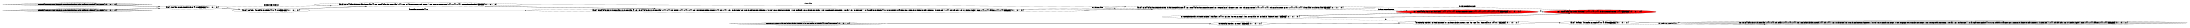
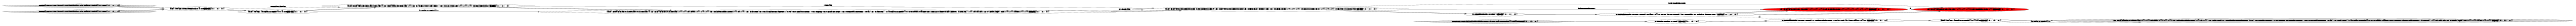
  digraph {
    rankdir=LR
    fontname="DejaVu Sans Mono"
    node [fillcolor=white shape=ellipse style=filled fontname="DejaVu Sans Mono"]
    edge [style=bold fontname="DejaVu Sans Mono"]
    n1 [label="final boolean appendToExisting = true@@@3@@@['1', '1', '0']"]
    n2 [label="final ParallelIndexIOConfig ioConfig = new ParallelIndexIOConfig(null,new InlineInputSource(\"test\"),new JsonInputFormat(null,null,null),appendToExisting)@@@5@@@['1', '1', '0']"]
    n3 [label="final boolean forceGuaranteedRollup = true@@@4@@@['1', '1', '0']"]
    n4 [fillcolor=red label="new ParallelIndexSupervisorTask(null,null,null,indexIngestionSpec,null,null,null,null,null,null)@@@10@@@['1', '0', '0']"]
    n5 [fillcolor=red label="new ParallelIndexSupervisorTask(null,null,null,indexIngestionSpec,null)@@@10@@@['0', '1', '0']"]
    n6 [label="expectedException.expect()@@@3@@@['0', '0', '1']"]
    n7 [label="expectedException.expectMessage(\"DynamicPartitionsSpec must be used for best-effort rollup\")@@@4@@@['0', '0', '1']"]
    n8 [label="final ParallelIndexTuningConfig tuningConfig = new ParallelIndexTuningConfig(null,null,10,1000L,null,null,null,new HashedPartitionsSpec(null,10,null),new IndexSpec(new RoaringBitmapSerdeFactory(true),CompressionStrategy.UNCOMPRESSED,CompressionStrategy.LZF,LongEncodingStrategy.LONGS),new IndexSpec(),1,forceGuaranteedRollup,true,10000L,OffHeapMemorySegmentWriteOutMediumFactory.instance(),null,10,100,20L,new Duration(3600),128,null,null,false,null,null)@@@6@@@['1', '1', '0']"]
    n9 [label="final ParallelIndexIngestionSpec indexIngestionSpec = new ParallelIndexIngestionSpec(new DataSchema(\"datasource\",new TimestampSpec(null,null,null),DimensionsSpec.EMPTY,null,null,null),ioConfig,tuningConfig)@@@7@@@['1', '1', '0']"]
+   n10 [label="expectedException.expect()@@@8@@@['1', '1', '0']"]
    n11 [label="expectedException.expectMessage(\"Perfect rollup cannot be guaranteed when appending to existing dataSources\")@@@9@@@['1', '1', '0']"]
    n12 [fillcolor=lightgray label="testFailToConstructWhenBothAppendToExistingAndForceGuaranteedRollupAreSet['0', '1', '0']" shape=diamond]
    n13 [label="final boolean forceGuaranteedRollup = false@@@5@@@['0', '0', '1']"]
    n14 [fillcolor=lightgray label="new ParallelIndexTuningConfig(null,null,10,1000L,null,null,null,new HashedPartitionsSpec(null,10,null),new IndexSpec(new RoaringBitmapSerdeFactory(true),CompressionStrategy.UNCOMPRESSED,CompressionStrategy.LZF,LongEncodingStrategy.LONGS),new IndexSpec(),1,forceGuaranteedRollup,true,10000L,OffHeapMemorySegmentWriteOutMediumFactory.instance(),null,10,100,20L,new Duration(3600),128,null,null,false,null,null)@@@6@@@['0', '0', '1']"]
    n15 [fillcolor=lightgray label="testFailToConstructWhenBothAppendToExistingAndForceGuaranteedRollupAreSet['1', '0', '0']" shape=diamond]
    n16 [fillcolor=lightgray label="testConstructorWithHashedPartitionsSpecAndNonForceGuaranteedRollupFailToCreate['0', '0', '1']" shape=diamond]
    n1 -> n2 [label=appendToExisting style=solid]
    n1 -> n3
    n2 -> n8
    n2 -> n9 [label=ioConfig style=solid]
    n3 -> n2
    n3 -> n8 [label=forceGuaranteedRollup style=solid]
    n4 -> n5 [label=0 style=dashed]
    n6 -> n7
    n7 -> n13
    n8 -> n9
    n8 -> n9 [label=tuningConfig style=solid]
    n9 -> n4 [label=indexIngestionSpec style=solid]
    n9 -> n5 [label=indexIngestionSpec style=solid]
+   n9 -> n10
+   n10 -> n11
    n11 -> n4
    n11 -> n5
    n11 -> n7 [label=0 style=dashed]
    n12 -> n1
    n13 -> n14
    n13 -> n14 [label=forceGuaranteedRollup style=solid]
    n15 -> n1
    n16 -> n6
  }
